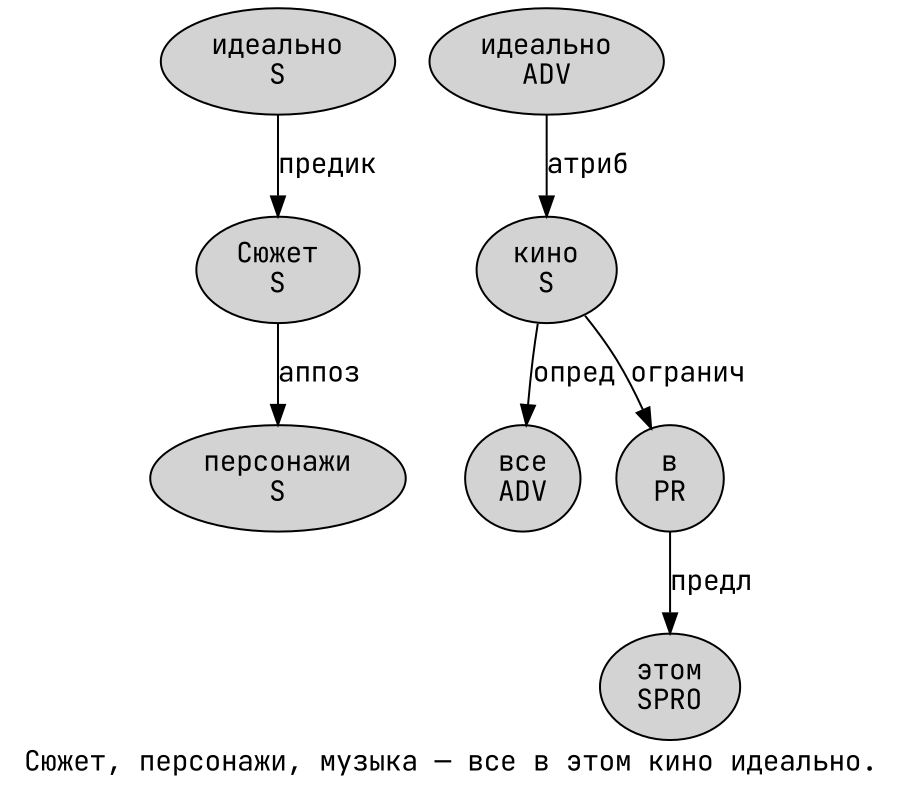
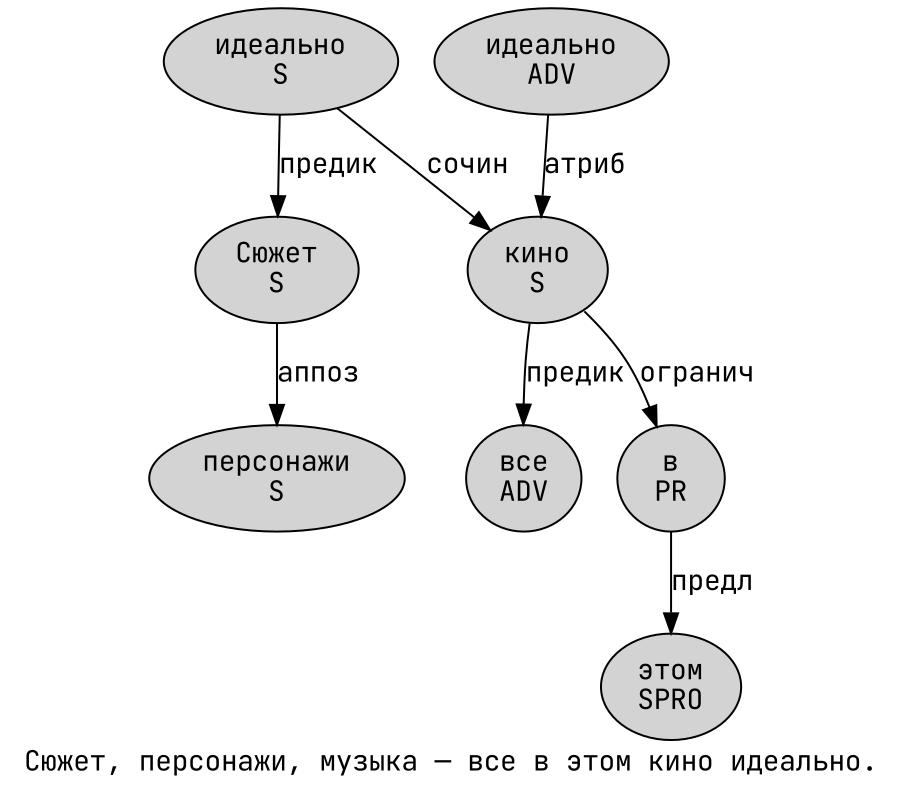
  digraph {
    fontname="JetBrains Mono"
    label="Сюжет, персонажи, музыка — все в этом кино идеально."
    node [fillcolor=lightgray fontname="JetBrains Mono" penwidth=1 shape=ellipse style=filled]
    edge [fontname="JetBrains Mono"]
    n1 [label="Сюжет\nS"]
    n2 [label="персонажи\nS"]
    n3 [label="идеально\nS"]
    n4 [label="кино\nS"]
    n5 [label="все\nADV"]
    n6 [label="в\nPR"]
    n7 [label="этом\nSPRO"]
    n8 [label="идеально\nADV"]
    n1 -> n2 [label="аппоз"]
    n3 -> n1 [label="предик"]
-   n4 -> n5 [label="опред"]
+   n3 -> n4 [label="сочин"]
+   n4 -> n5 [label="предик"]
    n4 -> n6 [label="огранич"]
    n6 -> n7 [label="предл"]
    n8 -> n4 [label="атриб"]
  }
